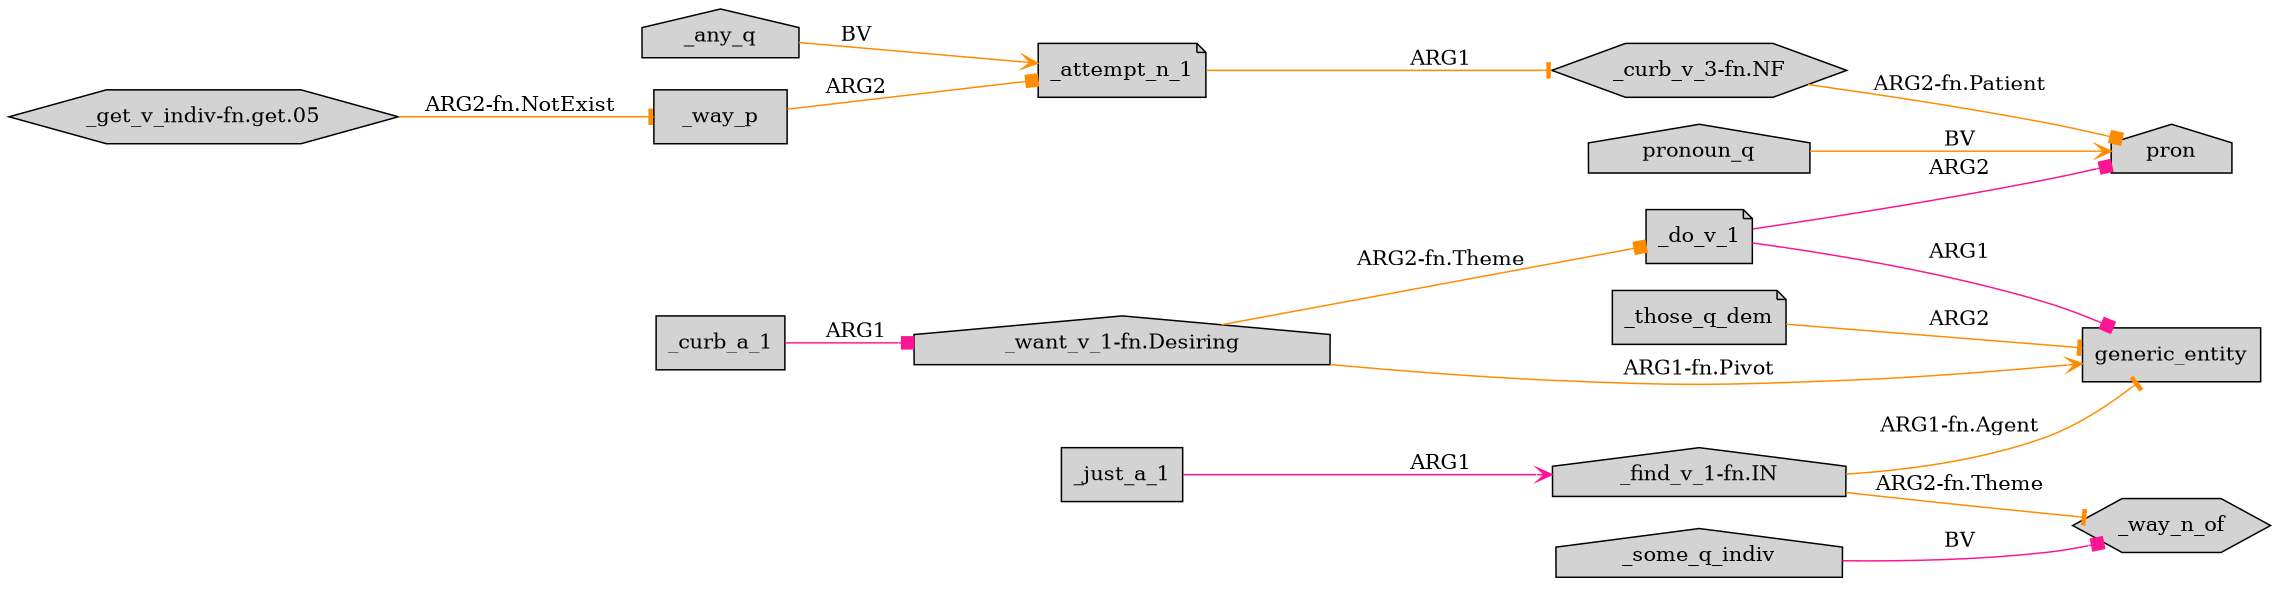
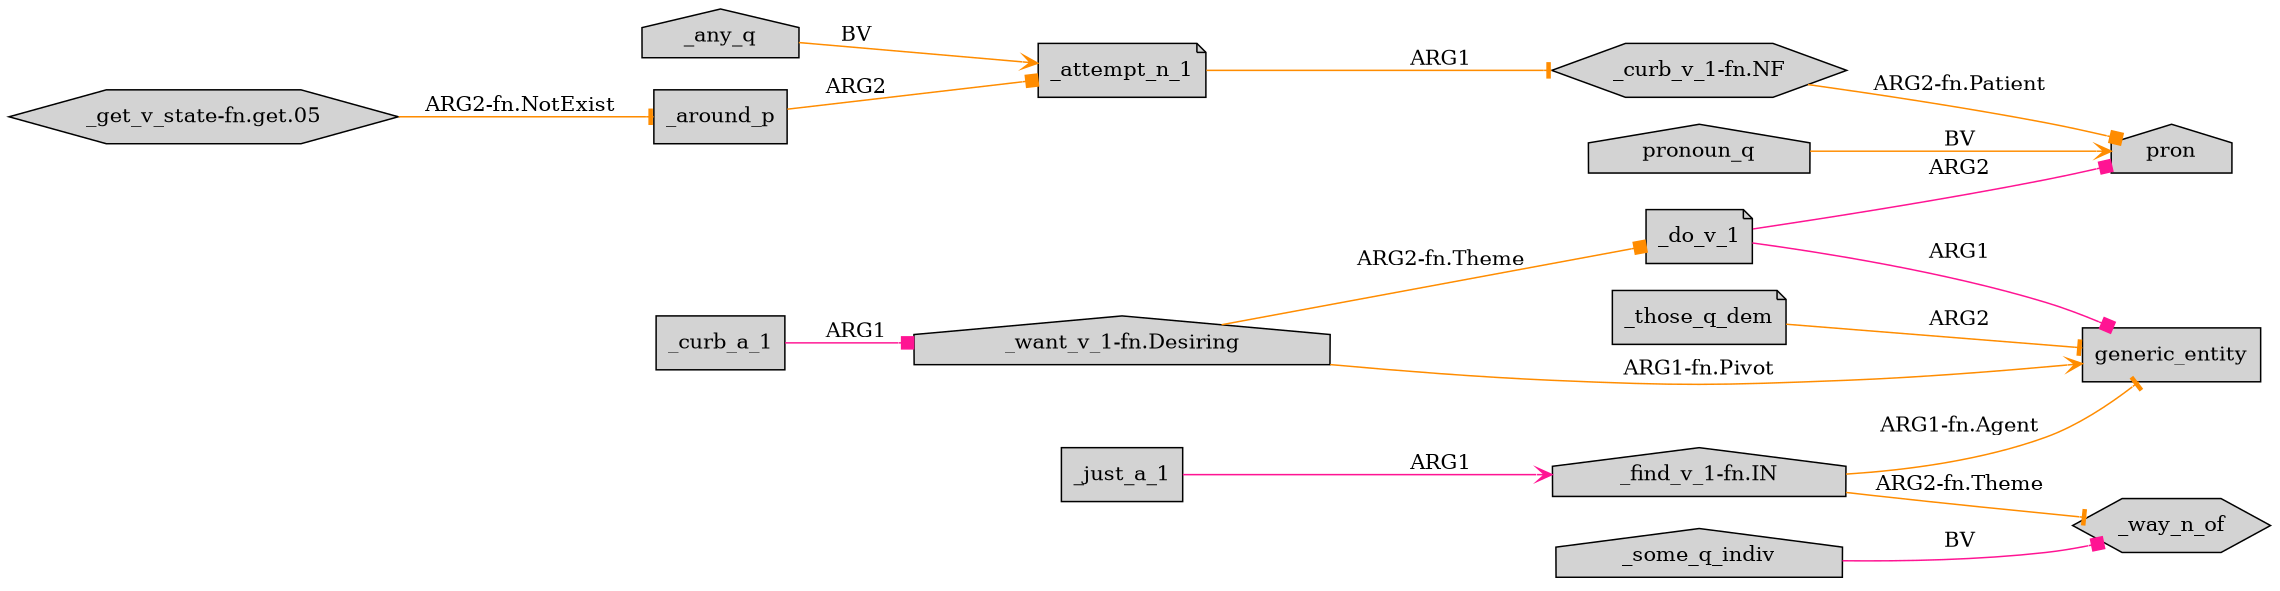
  digraph {
    rankdir=LR
    node [shape=house style=filled]
    edge [arrowhead=box color=darkorange]
-   "_get_v_state-fn.get.05" [shape=hexagon label="_get_v_indiv-fn.get.05"]
-   _around_p [shape=box label=_way_p]
+   "_get_v_state-fn.get.05" [shape=hexagon]
+   _around_p [shape=box]
    _attempt_n_1 [shape=note]
-   "_curb_v_1-fn.NF" [shape=hexagon label="_curb_v_3-fn.NF"]
+   "_curb_v_1-fn.NF" [shape=hexagon]
    _way_n_of [shape=hexagon]
    "_find_v_1-fn.IN"
    generic_entity [shape=box]
    pron
    _some_q_indiv
    "_want_v_1-fn.Desiring"
    _do_v_1 [shape=note]
    _just_a_1 [shape=box]
    _any_q
    _those_q_dem [shape=note]
    n15 [label=_curb_a_1 shape=box]
    pronoun_q
    "_get_v_state-fn.get.05" -> _around_p [arrowhead=tee label="ARG2-fn.NotExist"]
    _around_p -> _attempt_n_1 [label=ARG2]
    _attempt_n_1 -> "_curb_v_1-fn.NF" [arrowhead=tee label=ARG1]
    "_curb_v_1-fn.NF" -> pron [label="ARG2-fn.Patient"]
    "_find_v_1-fn.IN" -> _way_n_of [arrowhead=tee label="ARG2-fn.Theme"]
    "_find_v_1-fn.IN" -> generic_entity [arrowhead=tee label="ARG1-fn.Agent"]
    _some_q_indiv -> _way_n_of [color=deeppink label=BV]
    "_want_v_1-fn.Desiring" -> generic_entity [arrowhead=vee label="ARG1-fn.Pivot"]
    "_want_v_1-fn.Desiring" -> _do_v_1 [label="ARG2-fn.Theme"]
    _do_v_1 -> generic_entity [color=deeppink label=ARG1]
    _do_v_1 -> pron [color=deeppink label=ARG2]
    _just_a_1 -> "_find_v_1-fn.IN" [arrowhead=vee color=deeppink label=ARG1]
    _any_q -> _attempt_n_1 [arrowhead=vee label=BV]
    _those_q_dem -> generic_entity [arrowhead=tee label=ARG2]
    n15 -> "_want_v_1-fn.Desiring" [color=deeppink label=ARG1]
    pronoun_q -> pron [arrowhead=vee label=BV]
  }
